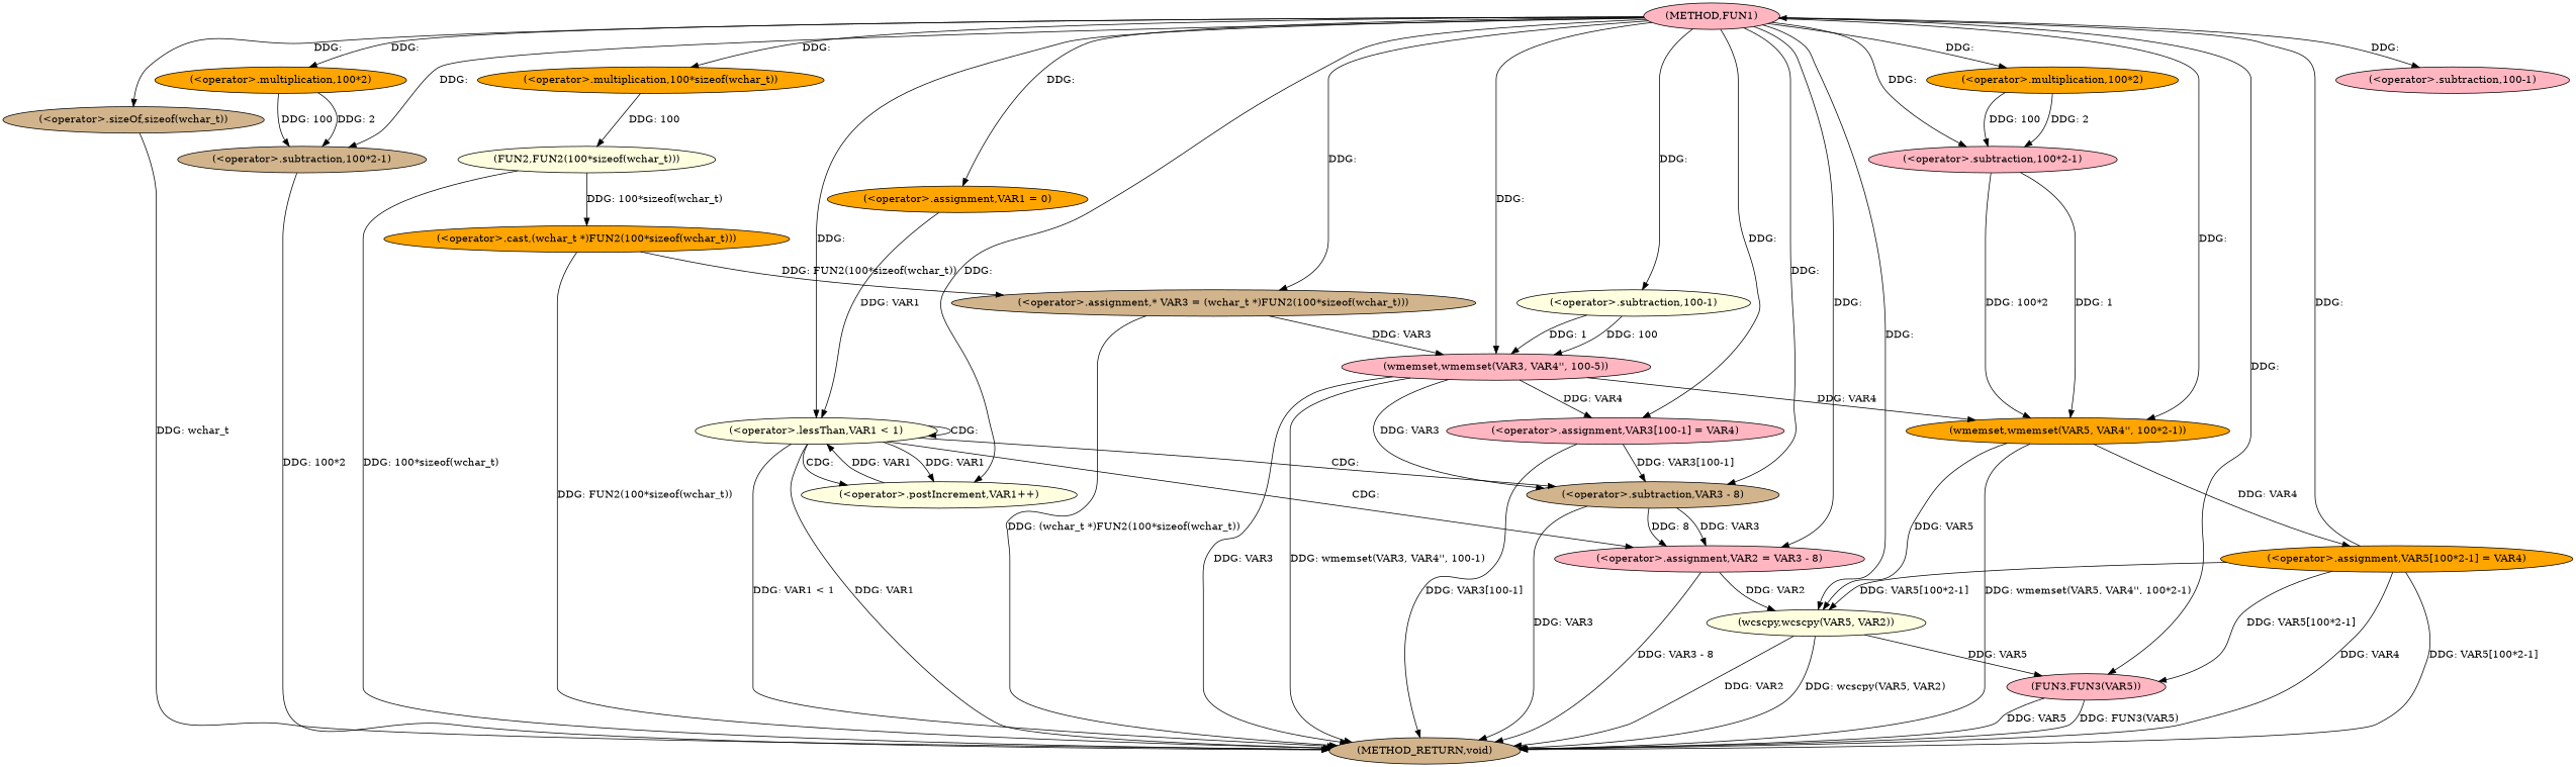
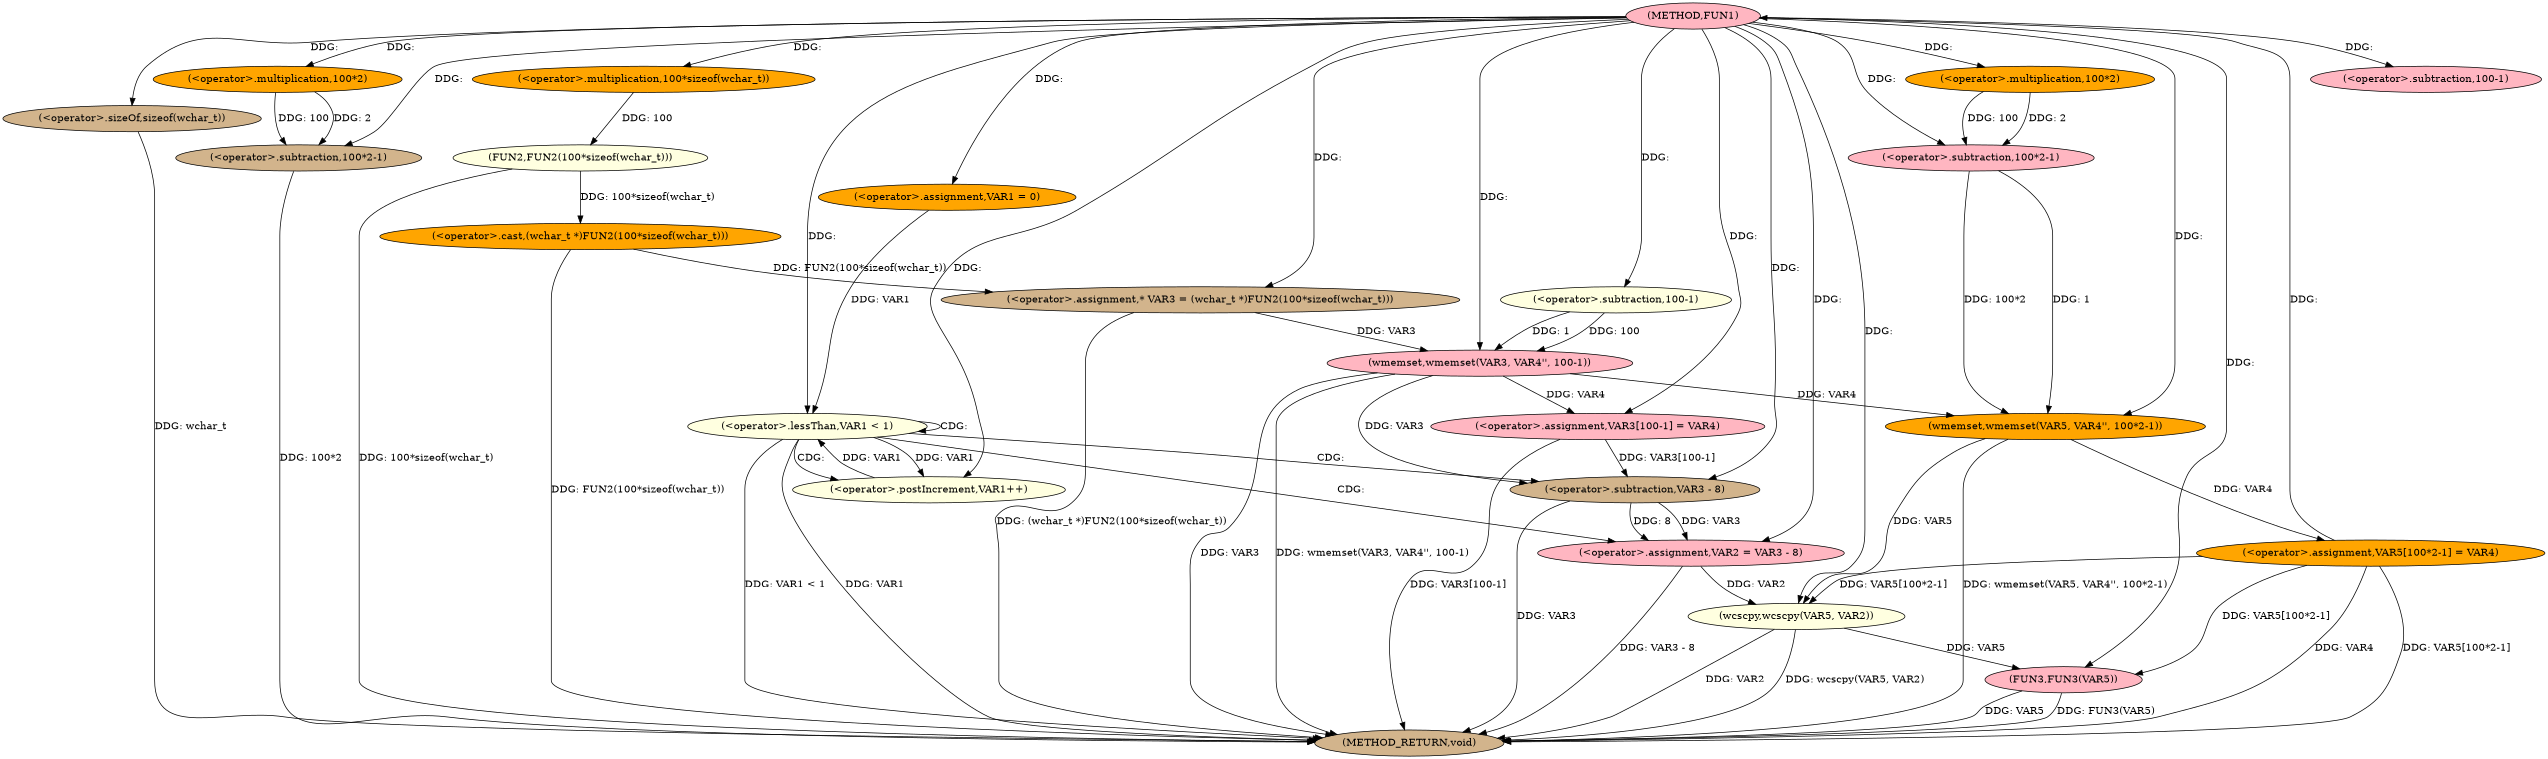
  digraph {
    node [fillcolor=lightpink style=filled]
    n1 [label="(METHOD,FUN1)"]
    n2 [fillcolor=tan label="(<operator>.assignment,* VAR3 = (wchar_t *)FUN2(100*sizeof(wchar_t)))"]
    n3 [fillcolor=orange label="(<operator>.multiplication,100*sizeof(wchar_t))"]
    n4 [fillcolor=tan label="(<operator>.sizeOf,sizeof(wchar_t))"]
-   n5 [label="(wmemset,wmemset(VAR3, VAR4'', 100-5))"]
+   n5 [label="(wmemset,wmemset(VAR3, VAR4'', 100-1))"]
    n6 [fillcolor=lightyellow label="(<operator>.subtraction,100-1)"]
    n7 [label="(<operator>.assignment,VAR3[100-1] = VAR4)"]
    n8 [label="(<operator>.subtraction,100-1)"]
    n9 [fillcolor=orange label="(<operator>.assignment,VAR1 = 0)"]
    n10 [fillcolor=lightyellow label="(<operator>.lessThan,VAR1 < 1)"]
    n11 [fillcolor=lightyellow label="(<operator>.postIncrement,VAR1++)"]
    n12 [label="(<operator>.assignment,VAR2 = VAR3 - 8)"]
    n13 [fillcolor=tan label="(<operator>.subtraction,VAR3 - 8)"]
    n14 [fillcolor=orange label="(wmemset,wmemset(VAR5, VAR4'', 100*2-1))"]
    n15 [label="(<operator>.subtraction,100*2-1)"]
    n16 [fillcolor=orange label="(<operator>.multiplication,100*2)"]
    n17 [fillcolor=tan label="(<operator>.subtraction,100*2-1)"]
    n18 [fillcolor=orange label="(<operator>.multiplication,100*2)"]
    n19 [fillcolor=lightyellow label="(wcscpy,wcscpy(VAR5, VAR2))"]
    n20 [label="(FUN3,FUN3(VAR5))"]
    n21 [fillcolor=tan label="(METHOD_RETURN,void)"]
    n22 [fillcolor=lightyellow label="(FUN2,FUN2(100*sizeof(wchar_t)))"]
    n23 [fillcolor=orange label="(<operator>.assignment,VAR5[100*2-1] = VAR4)"]
    n24 [fillcolor=orange label="(<operator>.cast,(wchar_t *)FUN2(100*sizeof(wchar_t)))"]
    n1 -> n2 [label="DDG: "]
    n1 -> n3 [label="DDG: "]
    n1 -> n4 [label="DDG: "]
    n1 -> n5 [label="DDG: "]
    n1 -> n6 [label="DDG: "]
    n1 -> n7 [label="DDG: "]
    n1 -> n8 [label="DDG: "]
    n1 -> n9 [label="DDG: "]
    n1 -> n10 [label="DDG: "]
    n1 -> n11 [label="DDG: "]
    n1 -> n12 [label="DDG: "]
    n1 -> n13 [label="DDG: "]
    n1 -> n14 [label="DDG: "]
    n1 -> n15 [label="DDG: "]
    n1 -> n16 [label="DDG: "]
    n1 -> n17 [label="DDG: "]
    n1 -> n18 [label="DDG: "]
    n1 -> n19 [label="DDG: "]
    n1 -> n20 [label="DDG: "]
    n2 -> n5 [label="DDG: VAR3"]
    n2 -> n21 [label="DDG: (wchar_t *)FUN2(100*sizeof(wchar_t))"]
    n3 -> n22 [label="DDG: 100"]
    n4 -> n21 [label="DDG: wchar_t"]
    n5 -> n7 [label="DDG: VAR4"]
    n5 -> n13 [label="DDG: VAR3"]
    n5 -> n14 [label="DDG: VAR4"]
    n5 -> n21 [label="DDG: wmemset(VAR3, VAR4'', 100-1)"]
    n5 -> n21 [label="DDG: VAR3"]
    n6 -> n5 [label="DDG: 100"]
    n6 -> n5 [label="DDG: 1"]
    n7 -> n13 [label="DDG: VAR3[100-1]"]
    n7 -> n21 [label="DDG: VAR3[100-1]"]
    n9 -> n10 [label="DDG: VAR1"]
    n10 -> n10 [label="CDG: "]
    n10 -> n11 [label="DDG: VAR1"]
    n10 -> n11 [label="CDG: "]
    n10 -> n12 [label="CDG: "]
    n10 -> n13 [label="CDG: "]
    n10 -> n21 [label="DDG: VAR1"]
    n10 -> n21 [label="DDG: VAR1 < 1"]
    n11 -> n10 [label="DDG: VAR1"]
    n12 -> n19 [label="DDG: VAR2"]
    n12 -> n21 [label="DDG: VAR3 - 8"]
    n13 -> n12 [label="DDG: VAR3"]
    n13 -> n12 [label="DDG: 8"]
    n13 -> n21 [label="DDG: VAR3"]
    n14 -> n19 [label="DDG: VAR5"]
    n14 -> n21 [label="DDG: wmemset(VAR5, VAR4'', 100*2-1)"]
    n14 -> n23 [label="DDG: VAR4"]
    n15 -> n14 [label="DDG: 100*2"]
    n15 -> n14 [label="DDG: 1"]
    n16 -> n15 [label="DDG: 100"]
    n16 -> n15 [label="DDG: 2"]
    n17 -> n21 [label="DDG: 100*2"]
    n18 -> n17 [label="DDG: 100"]
    n18 -> n17 [label="DDG: 2"]
    n19 -> n20 [label="DDG: VAR5"]
    n19 -> n21 [label="DDG: VAR2"]
    n19 -> n21 [label="DDG: wcscpy(VAR5, VAR2)"]
    n20 -> n21 [label="DDG: FUN3(VAR5)"]
    n20 -> n21 [label="DDG: VAR5"]
    n22 -> n21 [label="DDG: 100*sizeof(wchar_t)"]
    n22 -> n24 [label="DDG: 100*sizeof(wchar_t)"]
    n23 -> n1 [label="DDG: "]
    n23 -> n19 [label="DDG: VAR5[100*2-1]"]
    n23 -> n20 [label="DDG: VAR5[100*2-1]"]
    n23 -> n21 [label="DDG: VAR5[100*2-1]"]
    n23 -> n21 [label="DDG: VAR4"]
    n24 -> n2 [label="DDG: FUN2(100*sizeof(wchar_t))"]
    n24 -> n21 [label="DDG: FUN2(100*sizeof(wchar_t))"]
  }
